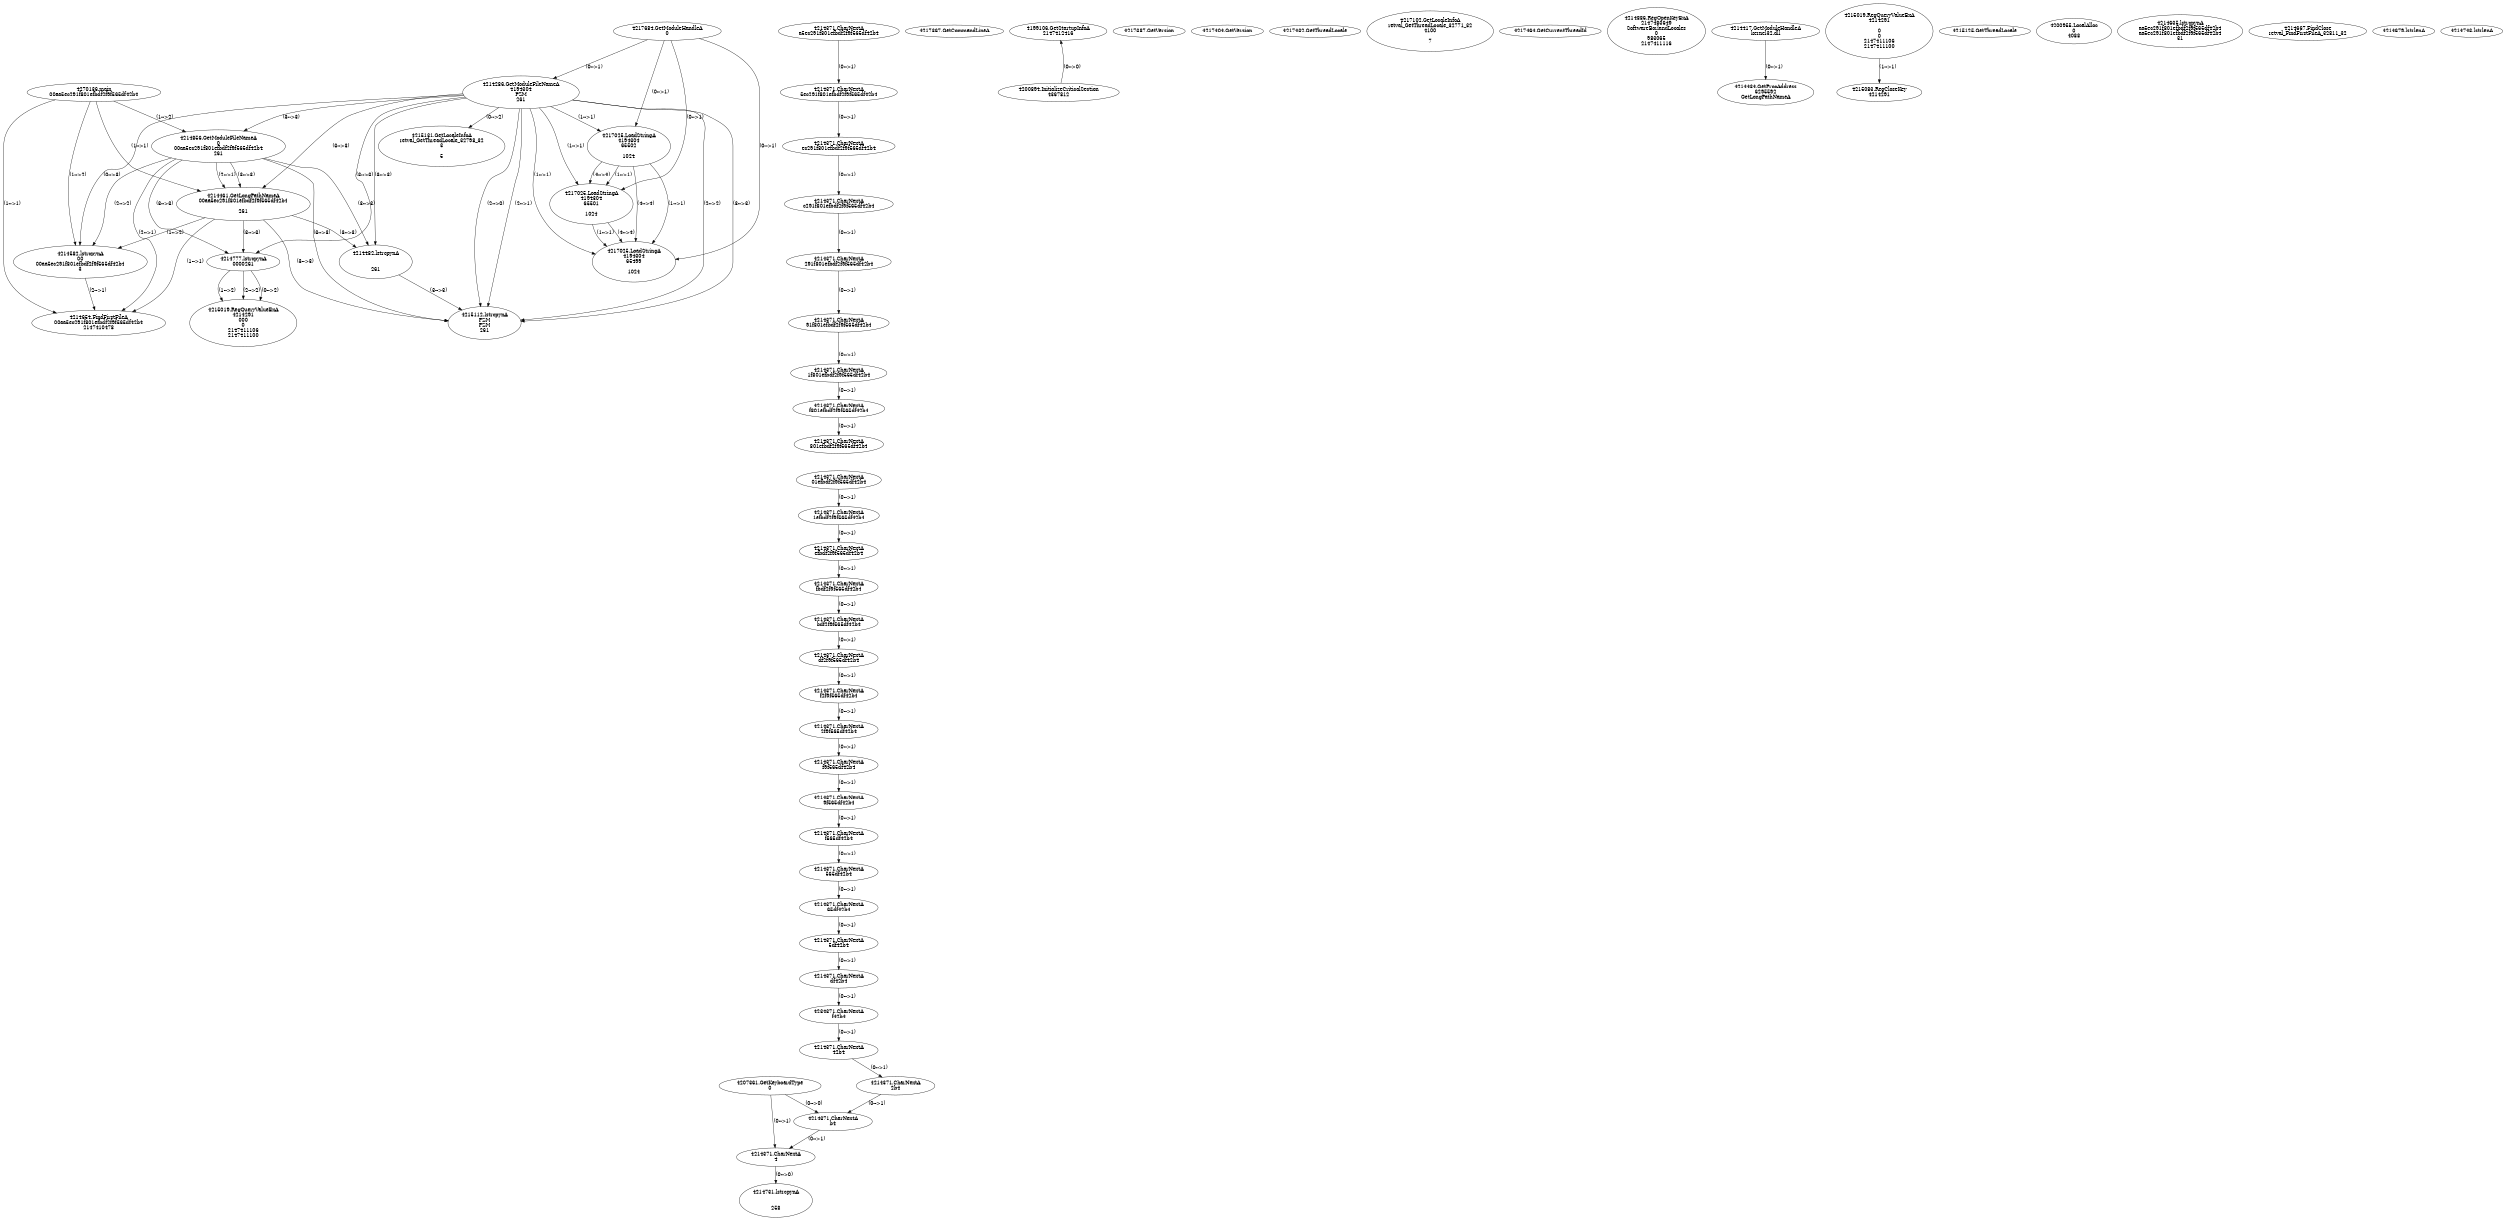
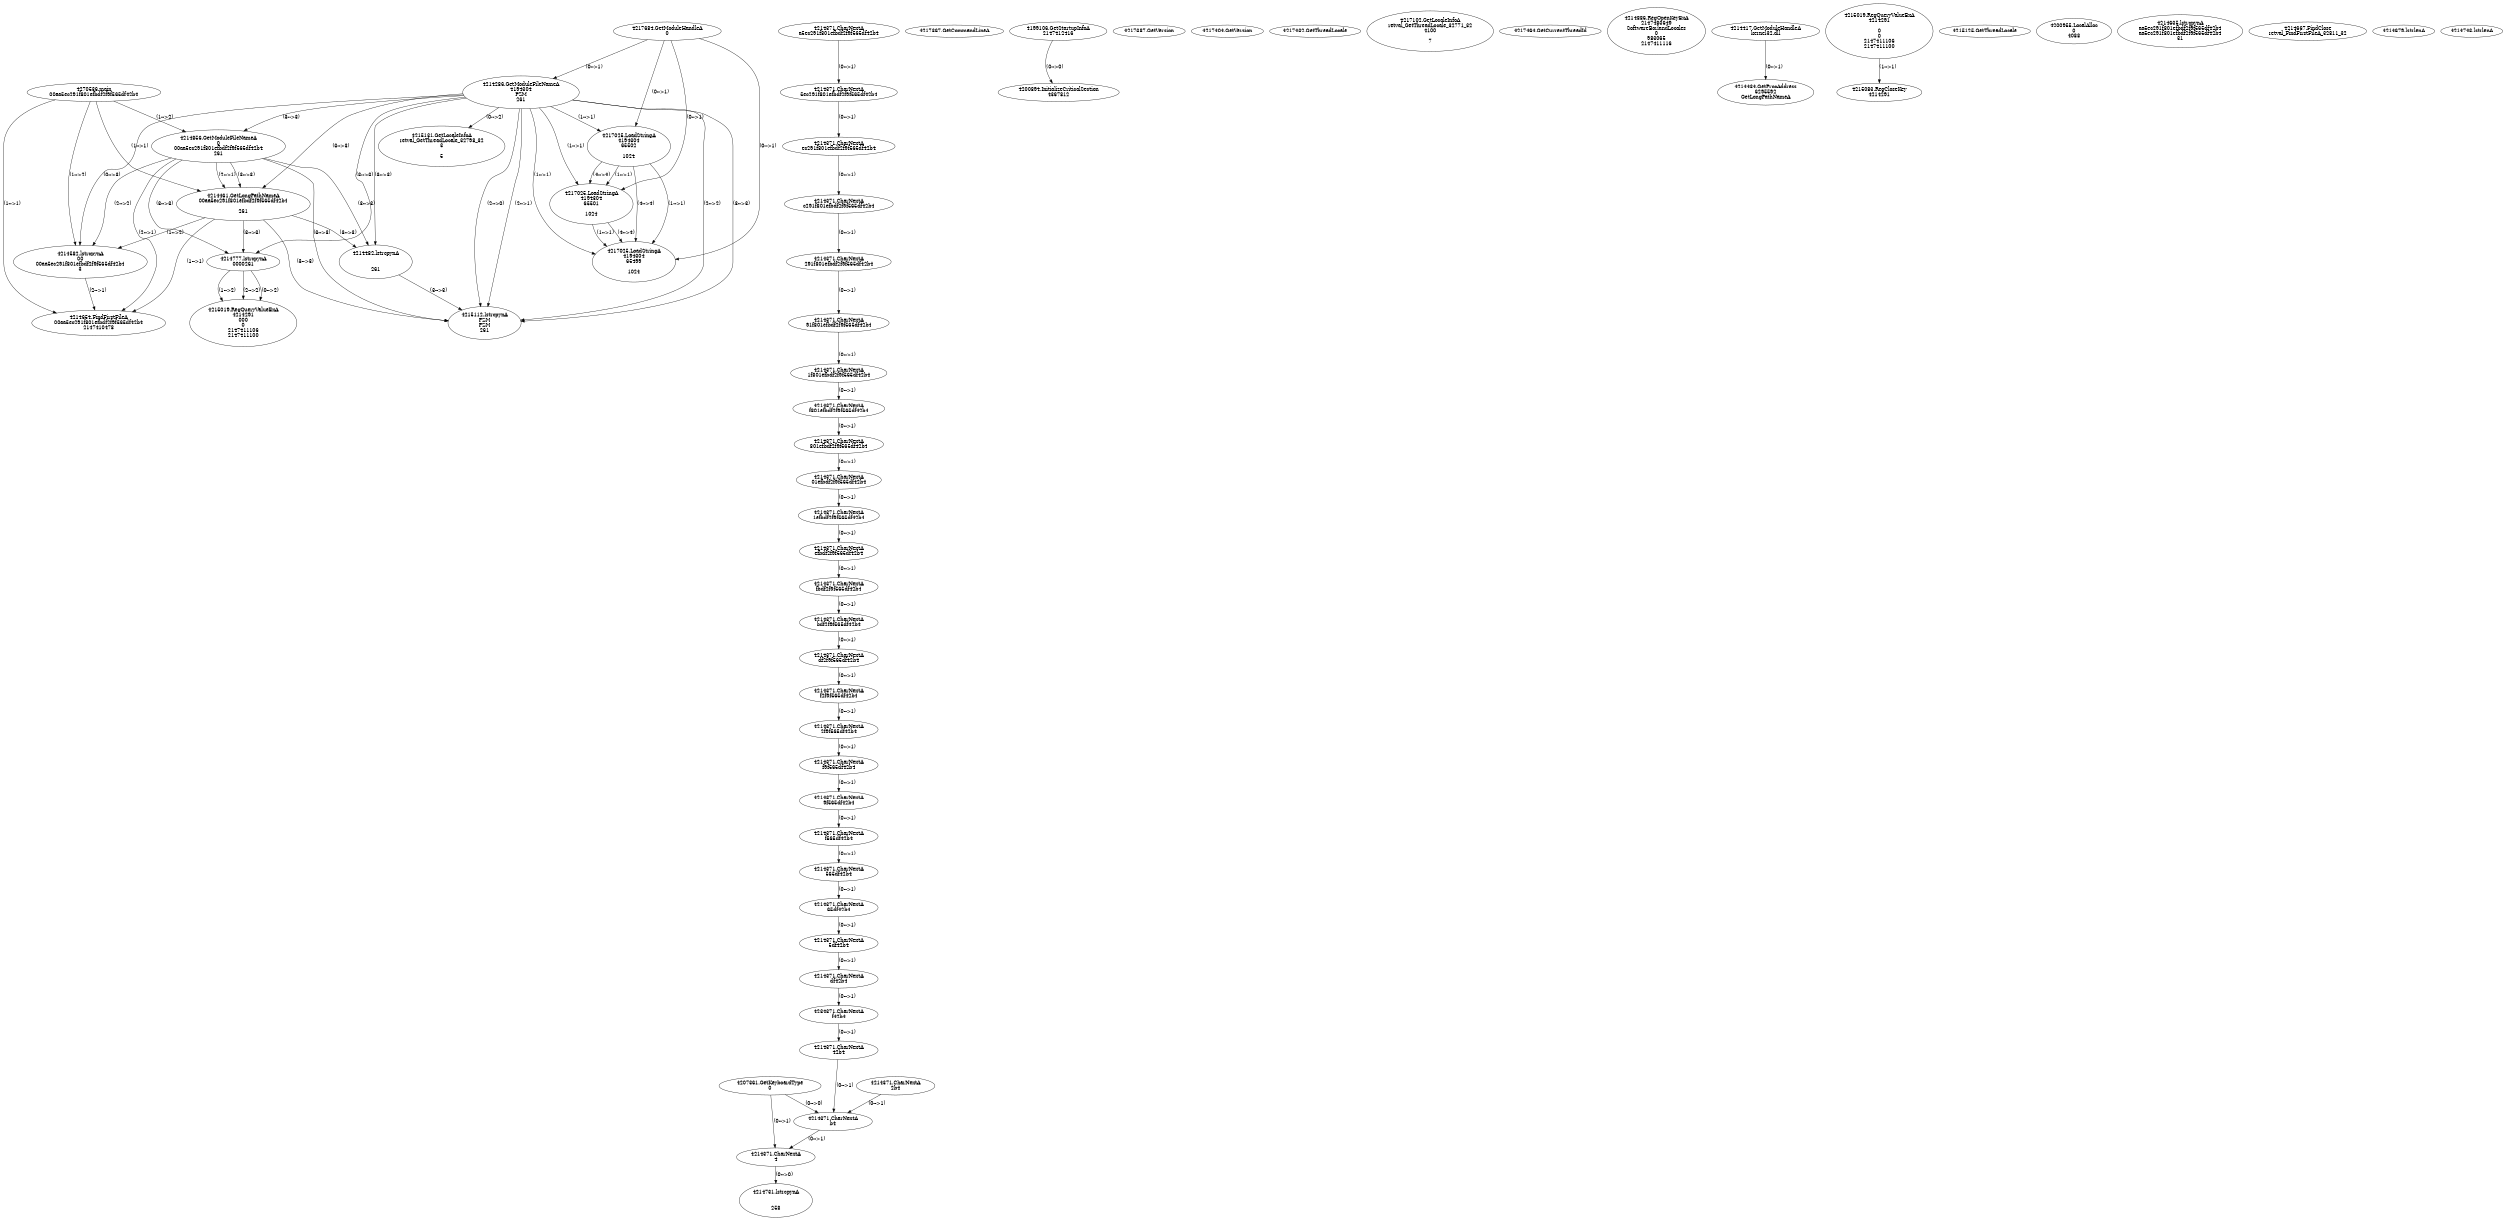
  digraph {
-   n1 [label="4270136.main\n00aa5ec291f801efbdf2f9f565df42b4"]
+   n1 [label="4270536.main\n00aa5ec291f801efbdf2f9f565df42b4"]
    n2 [label="4214856.GetModuleFileNameA\n0\n00aa5ec291f801efbdf2f9f565df42b4\n261"]
    n3 [label="4214461.GetLongPathNameA\n00aa5ec291f801efbdf2f9f565df42b4\n\n261"]
    n4 [label="4214582.lstrcpynA\n00\n00aa5ec291f801efbdf2f9f565df42b4\n3"]
    n5 [label="4214654.FindFirstFileA\n00aa5ec291f801efbdf2f9f565df42b4\n2147410478"]
    n6 [label="4214482.lstrcpynA\n\n\n261"]
    n7 [label="4215112.lstrcpynA\nPZM\nPZM\n261"]
    n8 [label="4214777.lstrcpynA\n0000261"]
    n9 [label="4217684.GetModuleHandleA\n0"]
    n10 [label="4214286.GetModuleFileNameA\n4194304\nPZM\n261"]
    n11 [label="4217025.LoadStringA\n4194304\n65502\n\n1024"]
    n12 [label="4217025.LoadStringA\n4194304\n65501\n\n1024"]
    n13 [label="4217025.LoadStringA\n4194304\n65499\n\n1024"]
    n14 [label="4215131.GetLocaleInfoA\nretval_GetThreadLocale_32798_32\n3\n\n5"]
    n15 [label="4207361.GetKeyboardType\n0"]
    n16 [label="4214371.CharNextA\nb4"]
    n17 [label="4214371.CharNextA\n4"]
    n18 [label="4214731.lstrcpynA\n\n\n258"]
    n19 [label="4217367.GetCommandLineA\n"]
    n20 [label="4199106.GetStartupInfoA\n2147412416"]
    n21 [label="4200894.InitializeCriticalSection\n4367812"]
    n22 [label="4217387.GetVersion\n"]
    n23 [label="4217404.GetVersion\n"]
    n24 [label="4217432.GetThreadLocale\n"]
    n25 [label="4217102.GetLocaleInfoA\nretval_GetThreadLocale_32771_32\n4100\n\n7"]
    n26 [label="4217464.GetCurrentThreadId\n"]
    n27 [label="4215019.RegQueryValueExA\n4214291\n000\n0\n2147411106\n2147411100"]
    n28 [label="4214886.RegOpenKeyExA\n2147483649\nSoftware\Borland\Locales\n0\n983065\n2147411116"]
    n29 [label="4214417.GetModuleHandleA\nkernel32.dll"]
    n30 [label="4214434.GetProcAddress\n6295592\nGetLongPathNameA"]
    n31 [label="4215019.RegQueryValueExA\n4214291\n\n0\n0\n2147411106\n2147411100"]
    n32 [label="4215083.RegCloseKey\n4214291"]
    n33 [label="4215125.GetThreadLocale\n"]
    n34 [label="4200955.LocalAlloc\n0\n4088"]
    n35 [label="4214371.CharNextA\na5ec291f801efbdf2f9f565df42b4"]
    n36 [label="4214371.CharNextA\n5ec291f801efbdf2f9f565df42b4"]
    n37 [label="4214371.CharNextA\nec291f801efbdf2f9f565df42b4"]
    n38 [label="4214371.CharNextA\nc291f801efbdf2f9f565df42b4"]
    n39 [label="4214371.CharNextA\n291f801efbdf2f9f565df42b4"]
    n40 [label="4214371.CharNextA\n91f801efbdf2f9f565df42b4"]
    n41 [label="4214371.CharNextA\n1f801efbdf2f9f565df42b4"]
    n42 [label="4214371.CharNextA\nf801efbdf2f9f565df42b4"]
    n43 [label="4214371.CharNextA\n801efbdf2f9f565df42b4"]
    n44 [label="4214371.CharNextA\n01efbdf2f9f565df42b4"]
    n45 [label="4214371.CharNextA\n1efbdf2f9f565df42b4"]
    n46 [label="4214371.CharNextA\nefbdf2f9f565df42b4"]
    n47 [label="4214371.CharNextA\nfbdf2f9f565df42b4"]
    n48 [label="4214371.CharNextA\nbdf2f9f565df42b4"]
    n49 [label="4214371.CharNextA\ndf2f9f565df42b4"]
    n50 [label="4214371.CharNextA\nf2f9f565df42b4"]
    n51 [label="4214371.CharNextA\n2f9f565df42b4"]
    n52 [label="4214371.CharNextA\nf9f565df42b4"]
    n53 [label="4214371.CharNextA\n9f565df42b4"]
    n54 [label="4214371.CharNextA\nf565df42b4"]
    n55 [label="4214371.CharNextA\n565df42b4"]
    n56 [label="4214371.CharNextA\n65df42b4"]
    n57 [label="4214371.CharNextA\n5df42b4"]
    n58 [label="4214371.CharNextA\ndf42b4"]
    n59 [label="4234371.CharNextA\nf42b4"]
    n60 [label="4214371.CharNextA\n42b4"]
    n61 [label="4214371.CharNextA\n2b4"]
    n62 [label="4214635.lstrcpynA\naa5ec291f801efbdf2f9f565df42b4\naa5ec291f801efbdf2f9f565df42b4\n31"]
    n63 [label="4214667.FindClose\nretval_FindFirstFileA_32811_32"]
    n64 [label="4214679.lstrlenA\n"]
    n65 [label="4214743.lstrlenA\n"]
    n1 -> n2 [label="(1-->2)"]
    n1 -> n3 [label="(1-->1)"]
    n1 -> n4 [label="(1-->2)"]
    n1 -> n5 [label="(1-->1)"]
    n2 -> n3 [label="(2-->1)"]
    n2 -> n3 [label="(3-->3)"]
    n2 -> n4 [label="(2-->2)"]
    n2 -> n5 [label="(2-->1)"]
    n2 -> n6 [label="(3-->3)"]
    n2 -> n7 [label="(3-->3)"]
    n2 -> n8 [label="(3-->3)"]
    n3 -> n4 [label="(1-->2)"]
    n3 -> n5 [label="(1-->1)"]
    n3 -> n6 [label="(3-->3)"]
    n3 -> n7 [label="(3-->3)"]
    n3 -> n8 [label="(3-->3)"]
    n4 -> n5 [label="(2-->1)"]
    n6 -> n7 [label="(3-->3)"]
    n8 -> n27 [label="(1-->2)"]
    n8 -> n27 [label="(2-->2)"]
    n8 -> n27 [label="(0-->2)"]
    n9 -> n10 [label="(0-->1)"]
    n9 -> n11 [label="(0-->1)"]
    n9 -> n12 [label="(0-->1)"]
    n9 -> n13 [label="(0-->1)"]
    n10 -> n2 [label="(3-->3)"]
    n10 -> n3 [label="(3-->3)"]
    n10 -> n4 [label="(0-->3)"]
    n10 -> n6 [label="(3-->3)"]
    n10 -> n7 [label="(2-->1)"]
    n10 -> n7 [label="(2-->2)"]
    n10 -> n7 [label="(3-->3)"]
    n10 -> n7 [label="(2-->0)"]
    n10 -> n8 [label="(3-->3)"]
    n10 -> n11 [label="(1-->1)"]
    n10 -> n12 [label="(1-->1)"]
    n10 -> n13 [label="(1-->1)"]
    n10 -> n14 [label="(0-->2)"]
    n11 -> n12 [label="(1-->1)"]
    n11 -> n12 [label="(4-->4)"]
    n11 -> n13 [label="(1-->1)"]
    n11 -> n13 [label="(4-->4)"]
    n12 -> n13 [label="(1-->1)"]
    n12 -> n13 [label="(4-->4)"]
    n15 -> n16 [label="(0-->0)"]
    n15 -> n17 [label="(0-->1)"]
    n16 -> n17 [label="(0-->1)"]
    n17 -> n18 [label="(0-->0)"]
-   n21 -> n20 [label="(0-->0)"]
+   n20 -> n21 [label="(0-->0)"]
    n29 -> n30 [label="(0-->1)"]
    n31 -> n32 [label="(1-->1)"]
    n35 -> n36 [label="(0-->1)"]
    n36 -> n37 [label="(0-->1)"]
    n37 -> n38 [label="(0-->1)"]
    n38 -> n39 [label="(0-->1)"]
    n39 -> n40 [label="(0-->1)"]
    n40 -> n41 [label="(0-->1)"]
    n41 -> n42 [label="(0-->1)"]
    n42 -> n43 [label="(0-->1)"]
+   n43 -> n44 [label="(0-->1)"]
    n44 -> n45 [label="(0-->1)"]
    n45 -> n46 [label="(0-->1)"]
    n46 -> n47 [label="(0-->1)"]
    n47 -> n48 [label="(0-->1)"]
    n48 -> n49 [label="(0-->1)"]
    n49 -> n50 [label="(0-->1)"]
    n50 -> n51 [label="(0-->1)"]
    n51 -> n52 [label="(0-->1)"]
    n52 -> n53 [label="(0-->1)"]
    n53 -> n54 [label="(0-->1)"]
    n54 -> n55 [label="(0-->1)"]
    n55 -> n56 [label="(0-->1)"]
    n56 -> n57 [label="(0-->1)"]
    n57 -> n58 [label="(0-->1)"]
    n58 -> n59 [label="(0-->1)"]
    n59 -> n60 [label="(0-->1)"]
-   n60 -> n61 [label="(0-->1)"]
+   n60 -> n16 [label="(0-->1)"]
    n61 -> n16 [label="(0-->1)"]
  }
